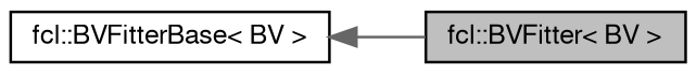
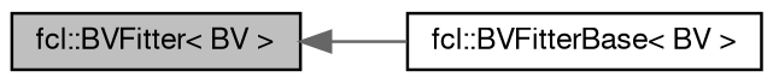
  digraph {
    rankdir=LR
    node [color=black fontname=FreeSans fontsize=10 shape=record style=filled]
    n1 [fillcolor=grey75 fontcolor=black height=0.2 label="fcl::BVFitter\< BV \>" width=0.4]
    n2 [fillcolor=white height=0.2 label="fcl::BVFitterBase\< BV \>" width=0.4]
-   n2 -> n1 [color=gray40 dir=back fontname=FreeSans fontsize=10 labelfontname=FreeSans labelfontsize=10 style=solid]
+   n1 -> n2 [color=gray40 dir=back fontname=FreeSans fontsize=10 labelfontname=FreeSans labelfontsize=10 style=solid]
  }
